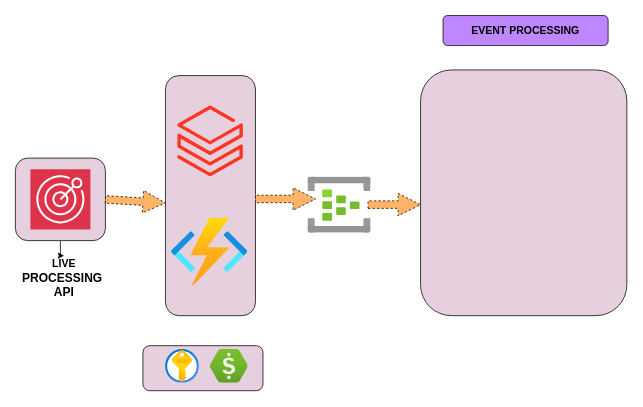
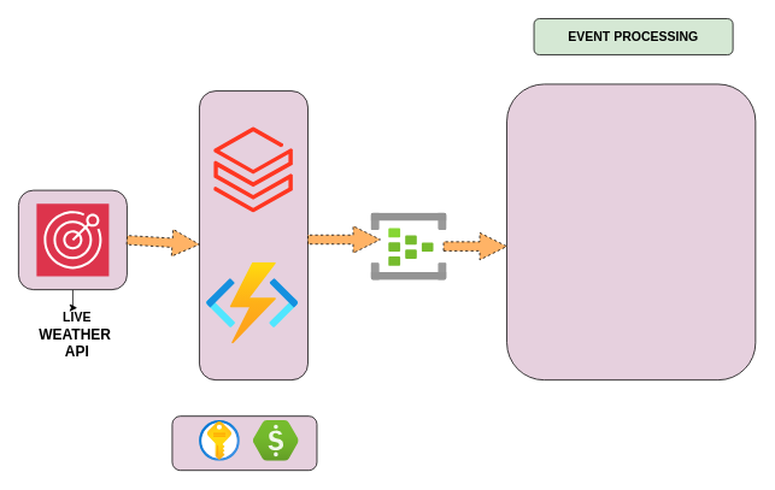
  <mxCell id="0" />
  <mxCell id="1" parent="0" />
  <mxCell id="2" value="" style="edgeStyle=orthogonalEdgeStyle;rounded=0;orthogonalLoop=1;jettySize=auto;html=1;" parent="1" source="3" target="8" edge="1"><mxGeometry relative="1" as="geometry" /></mxCell>
  <mxCell id="3" value="" style="rounded=1;whiteSpace=wrap;html=1;fillColor=#E6D0DE;" parent="1" vertex="1"><mxGeometry x="20" y="210" width="120" height="110" as="geometry" /></mxCell>
  <mxCell id="4" value="" style="rounded=1;whiteSpace=wrap;html=1;fillColor=#E6D0DE;" parent="1" vertex="1"><mxGeometry x="220" y="100" width="120" height="320" as="geometry" /></mxCell>
  <mxCell id="5" value="" style="rounded=1;whiteSpace=wrap;html=1;fillColor=#E6D0DE;" parent="1" vertex="1"><mxGeometry x="190" y="460" width="160" height="60" as="geometry" /></mxCell>
  <mxCell id="6" value="" style="rounded=1;whiteSpace=wrap;html=1;fillColor=#E6D0DE;" parent="1" vertex="1"><mxGeometry x="560" y="92.5" width="275" height="327.5" as="geometry" /></mxCell>
  <mxCell id="7" value="" style="sketch=0;points=[[0,0,0],[0.25,0,0],[0.5,0,0],[0.75,0,0],[1,0,0],[0,1,0],[0.25,1,0],[0.5,1,0],[0.75,1,0],[1,1,0],[0,0.25,0],[0,0.5,0],[0,0.75,0],[1,0.25,0],[1,0.5,0],[1,0.75,0]];outlineConnect=0;fontColor=#232F3E;fillColor=#DD344C;strokeColor=#ffffff;dashed=0;verticalLabelPosition=bottom;verticalAlign=top;align=center;html=1;fontSize=12;fontStyle=0;aspect=fixed;shape=mxgraph.aws4.resourceIcon;resIcon=mxgraph.aws4.pinpoint;" parent="1" vertex="1"><mxGeometry x="40" y="225" width="80" height="80" as="geometry" /></mxCell>
- <mxCell id="8" value="&lt;font style=&quot;font-size: 14px;&quot;&gt;&lt;b&gt;LIVE&lt;/b&gt;&lt;/font&gt;&lt;div&gt;&lt;font size=&quot;3&quot;&gt;&lt;b&gt;PROCESSING&amp;nbsp;&lt;/b&gt;&lt;/font&gt;&lt;/div&gt;&lt;div&gt;&lt;font size=&quot;3&quot;&gt;&lt;b&gt;API&lt;/b&gt;&lt;/font&gt;&lt;/div&gt;" style="text;html=1;align=center;verticalAlign=middle;whiteSpace=wrap;rounded=0;" parent="1" vertex="1"><mxGeometry x="30" y="340" width="110" height="60" as="geometry" /></mxCell>
+ <mxCell id="8" value="&lt;font style=&quot;font-size: 14px;&quot;&gt;&lt;b&gt;LIVE&lt;/b&gt;&lt;/font&gt;&lt;div&gt;&lt;font size=&quot;3&quot;&gt;&lt;b&gt;WEATHER&amp;nbsp;&lt;/b&gt;&lt;/font&gt;&lt;/div&gt;&lt;div&gt;&lt;font size=&quot;3&quot;&gt;&lt;b&gt;API&lt;/b&gt;&lt;/font&gt;&lt;/div&gt;" style="text;html=1;align=center;verticalAlign=middle;whiteSpace=wrap;rounded=0;" parent="1" vertex="1"><mxGeometry x="30" y="340" width="110" height="60" as="geometry" /></mxCell>
  <mxCell id="9" value="" style="image;aspect=fixed;html=1;points=[];align=center;fontSize=12;image=img/lib/azure2/analytics/Azure_Databricks.svg;" parent="1" vertex="1"><mxGeometry x="236.21" y="140.17" width="87.57" height="94.83" as="geometry" /></mxCell>
  <mxCell id="10" value="" style="image;aspect=fixed;html=1;points=[];align=center;fontSize=12;image=img/lib/azure2/compute/Function_Apps.svg;" parent="1" vertex="1"><mxGeometry x="227.78" y="290" width="102.01" height="90" as="geometry" /></mxCell>
  <mxCell id="11" value="" style="image;aspect=fixed;html=1;points=[];align=center;fontSize=12;image=img/lib/azure2/analytics/Event_Hubs.svg;" parent="1" vertex="1"><mxGeometry x="410" y="235" width="83.75" height="75" as="geometry" /></mxCell>
- <mxCell id="12" value="&lt;span style=&quot;font-size: 14px;&quot;&gt;&lt;b&gt;EVENT PROCESSING&lt;/b&gt;&lt;/span&gt;" style="rounded=1;whiteSpace=wrap;html=1;fillColor=#BF87FF;" parent="1" vertex="1"><mxGeometry x="590" y="20" width="220" height="40" as="geometry" /></mxCell>
+ <mxCell id="12" value="&lt;span style=&quot;font-size: 14px;&quot;&gt;&lt;b&gt;EVENT PROCESSING&lt;/b&gt;&lt;/span&gt;" style="rounded=1;whiteSpace=wrap;html=1;fillColor=#d5e8d4;" parent="1" vertex="1"><mxGeometry x="590" y="20" width="220" height="40" as="geometry" /></mxCell>
  <mxCell id="13" value="" style="image;aspect=fixed;html=1;points=[];align=center;fontSize=12;image=img/lib/azure2/general/Cost_Management.svg;" parent="1" vertex="1"><mxGeometry x="279.75" y="465" width="50.25" height="45" as="geometry" /></mxCell>
  <mxCell id="14" value="" style="image;aspect=fixed;html=1;points=[];align=center;fontSize=12;image=img/lib/azure2/security/Key_Vaults.svg;" parent="1" vertex="1"><mxGeometry x="220" y="465" width="45" height="45" as="geometry" /></mxCell>
  <mxCell id="15" value="" style="endArrow=none;dashed=1;html=1;rounded=0;exitX=1;exitY=0.5;exitDx=0;exitDy=0;entryX=0;entryY=0.531;entryDx=0;entryDy=0;shape=arrow;fillColor=#FFB366;entryPerimeter=0;" parent="1" source="3" target="4" edge="1"><mxGeometry width="50" height="50" relative="1" as="geometry"><mxPoint x="160" y="275" as="sourcePoint" /><mxPoint x="210" y="225" as="targetPoint" /></mxGeometry></mxCell>
  <mxCell id="16" value="" style="endArrow=none;dashed=1;html=1;rounded=0;exitX=1;exitY=0.5;exitDx=0;exitDy=0;entryX=0;entryY=0.5;entryDx=0;entryDy=0;shape=arrow;fillColor=#FFB366;" parent="1" edge="1"><mxGeometry width="50" height="50" relative="1" as="geometry"><mxPoint x="340" y="264.5" as="sourcePoint" /><mxPoint x="420" y="264.5" as="targetPoint" /></mxGeometry></mxCell>
  <mxCell id="17" value="" style="endArrow=none;dashed=1;html=1;rounded=0;entryX=0;entryY=0.5;entryDx=0;entryDy=0;shape=arrow;fillColor=#FFB366;" parent="1" edge="1"><mxGeometry width="50" height="50" relative="1" as="geometry"><mxPoint x="490" y="272" as="sourcePoint" /><mxPoint x="560" y="272" as="targetPoint" /></mxGeometry></mxCell>
